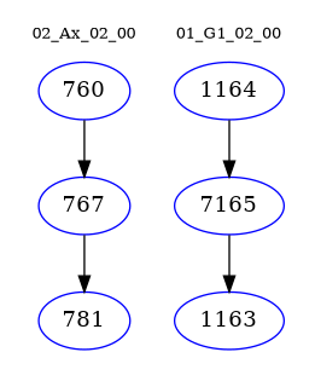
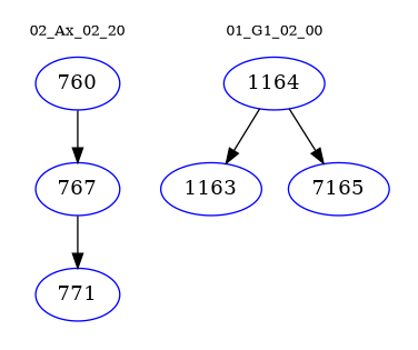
  digraph {
    node [color=blue]
    edge [color=black]
    n1 [label=767]
    n2 [label=760]
-   n3 [label=781]
+   n3 [label=771]
    n4 [label=1164]
    n5 [label=1163]
    n6 [label=7165]
    subgraph cluster_1 {
      color=white
      fontsize=10
-     label="02_Ax_02_00"
+     label="02_Ax_02_20"
      n1
      n2
      n3
    }
    subgraph cluster_2 {
      color=white
      fontsize=10
      label="01_G1_02_00"
      n4
      n5
      n6
    }
    n1 -> n3
    n2 -> n1
-   n6 -> n5
+   n4 -> n5
    n4 -> n6
  }
